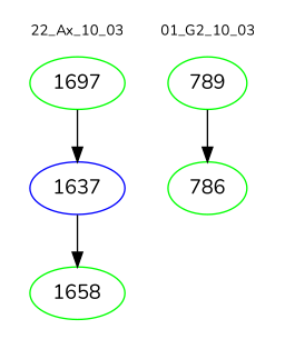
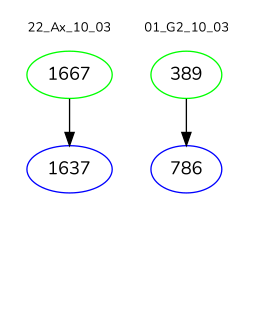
  digraph {
    fontname=Nunito
    node [color=green fontname=Nunito]
    edge [color=black fontname=Nunito]
-   n1 [label=1697]
+   n1 [label=1667]
    n2 [color=blue label=1637]
-   n3 [label=1658]
-   n4 [label=789]
-   n5 [label=786]
+   n4 [label=389]
+   n5 [color=blue label=786]
    subgraph cluster_1 {
      color=white
      fontsize=10
      label="22_Ax_10_03"
      n1
      n2
-     n3
    }
    subgraph cluster_2 {
      color=white
      fontsize=10
      label="01_G2_10_03"
      n4
      n5
    }
    n1 -> n2
-   n2 -> n3
    n4 -> n5
  }
